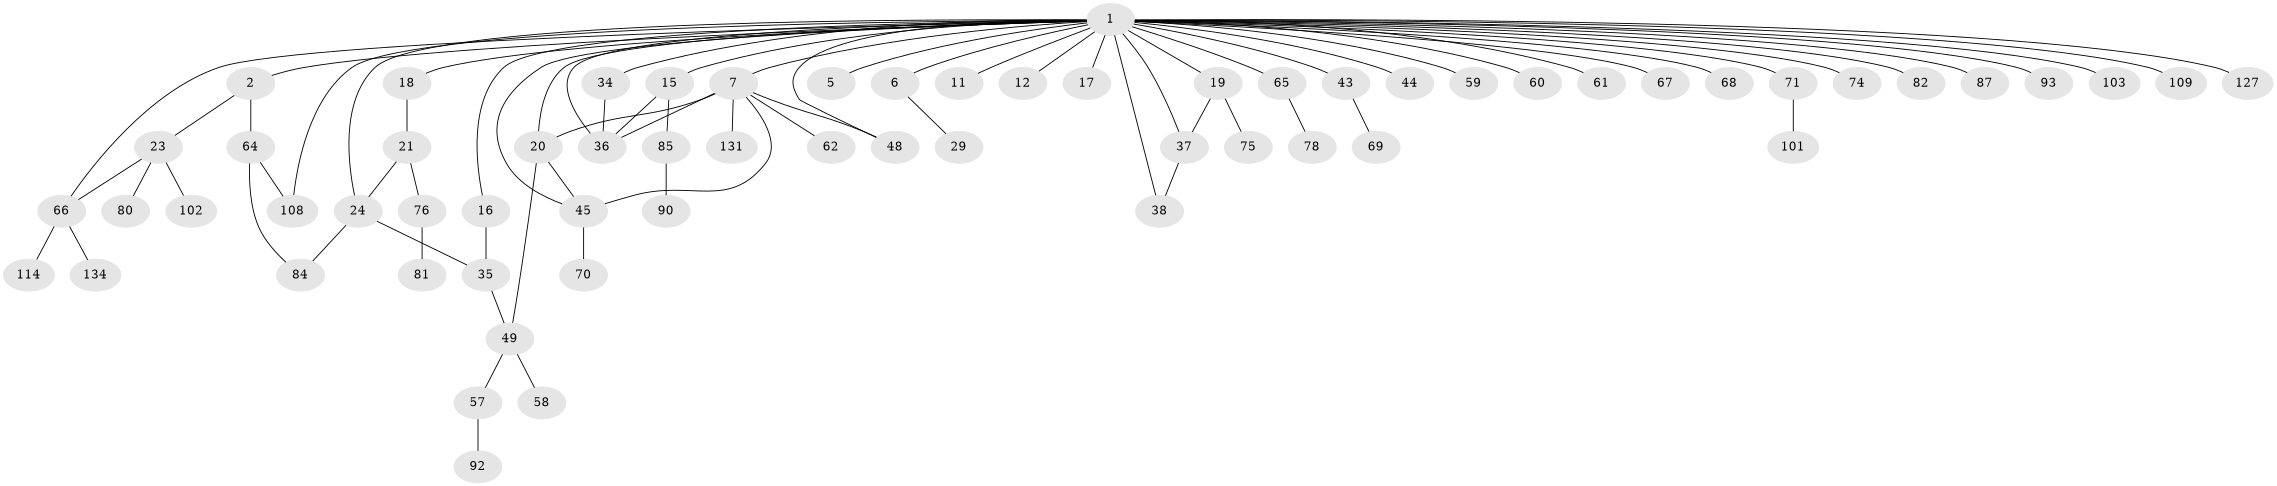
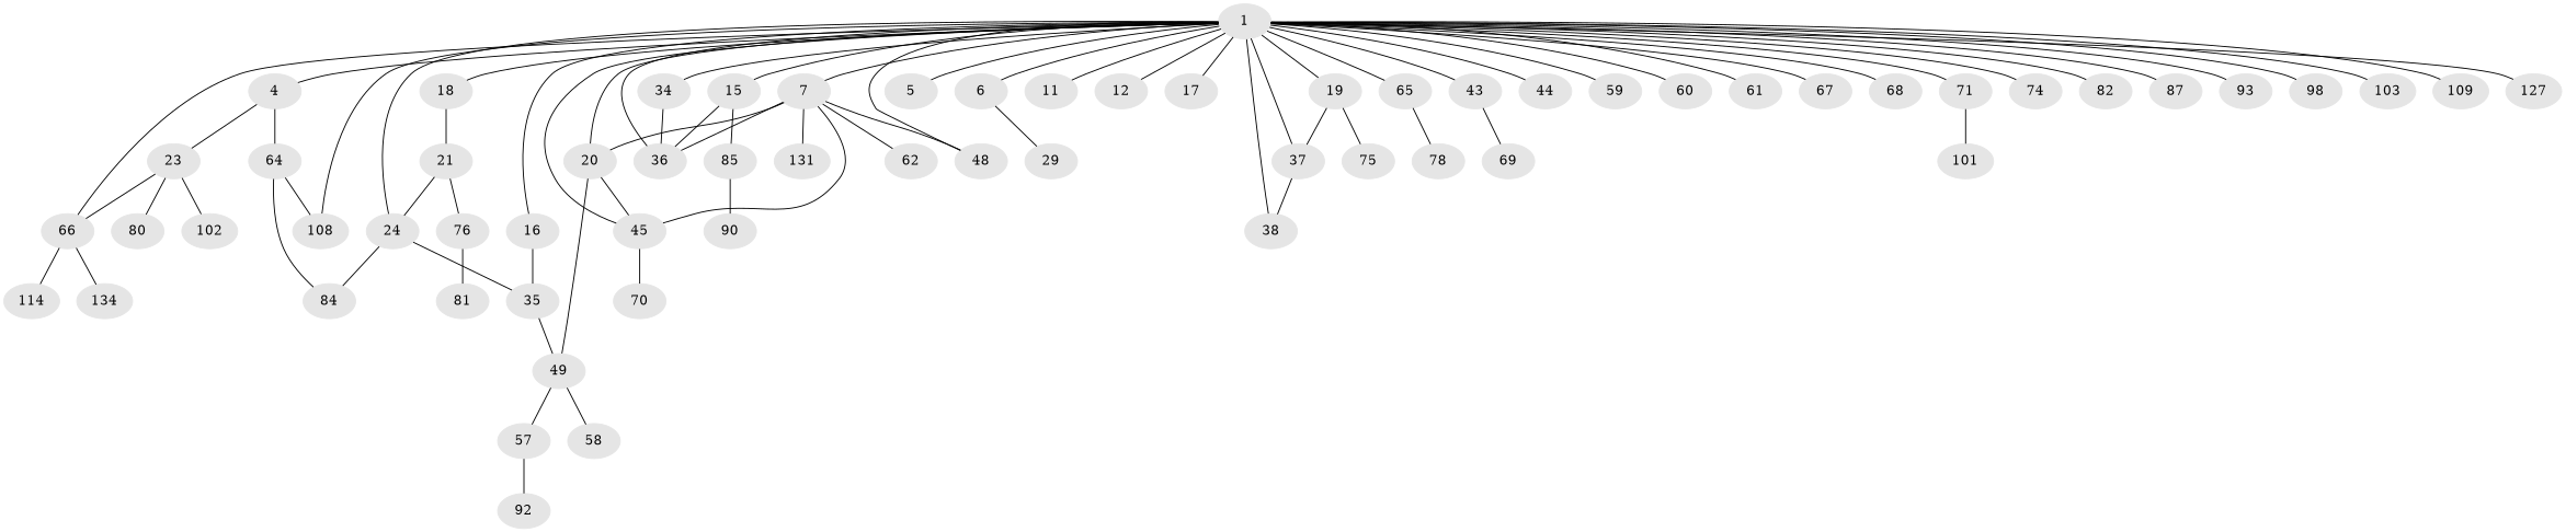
  graph {
    node [color=gray90 style=filled]
    1 [super="+2+95"]
-   4 [label=2]
+   4
    5
    6 [super="+39+13+10"]
    7 [super="+54+22"]
    11
    12 [super="+110+128"]
    15 [super="+30"]
    16
    17
    18
    19 [super="+135+50"]
    20 [super="+42+28+46+40+33"]
    24 [super="+63"]
    n15 [label=65 super="+32"]
    34
    36 [super="+79+52"]
    37
    38
    43
    44 [super="+122"]
    45 [super="+112+120+116+91+56+65+86+47"]
    48 [super="+113"]
    59
    60
    61
    66
    67
    68
    71
    74
    82
    87 [super="+117"]
    93
+   98
    103
    108
    109
    127
    23
    64
    29
    62
    131
    85 [super="+126"]
    35 [super="+51"]
    21 [super="+31"]
    75
    49 [super="+123"]
    84 [super="+107"]
    78
    69
    70 [super="+99"]
    114
    134
    101
    80
    102
    90
    76 [super="+118"]
    57
    58
    81
    92
    1 -- 4
    1 -- 5
    1 -- 6 [weight=3]
    1 -- 7 [weight=2]
    1 -- 11
    1 -- 12
    1 -- 15
    1 -- 16
    1 -- 17
    1 -- 18
    1 -- 19 [weight=2]
    1 -- 20
    1 -- 24
    1 -- n15
    1 -- 34
    1 -- 36
    1 -- 37
    1 -- 38
    1 -- 43
    1 -- 44 [weight=2]
    1 -- 45 [weight=2]
    1 -- 48
    1 -- 59
    1 -- 60
    1 -- 61
    1 -- 66
    1 -- 67
    1 -- 68
    1 -- 71 [weight=2]
    1 -- 74
    1 -- 82
    1 -- 87
    1 -- 93
+   1 -- 98
    1 -- 103
    1 -- 108
    1 -- 109
    1 -- 127
    4 -- 23
    4 -- 64
    6 -- 29
    7 -- 20
    7 -- 36
    7 -- 45
    7 -- 48
    7 -- 62
    7 -- 131
    15 -- 36
    15 -- 85
    16 -- 35
    18 -- 21
    19 -- 37
    19 -- 75
    20 -- 45 [weight=2]
    20 -- 49
    24 -- 35
    24 -- 84
    n15 -- 78
    34 -- 36
    37 -- 38
    43 -- 69
    45 -- 70
    66 -- 114
    66 -- 134
    71 -- 101
    23 -- 66
    23 -- 80
    23 -- 102
    64 -- 108
    64 -- 84
    85 -- 90
    35 -- 49
    21 -- 24
    21 -- 76
    49 -- 57
    49 -- 58
    76 -- 81
    57 -- 92
  }
